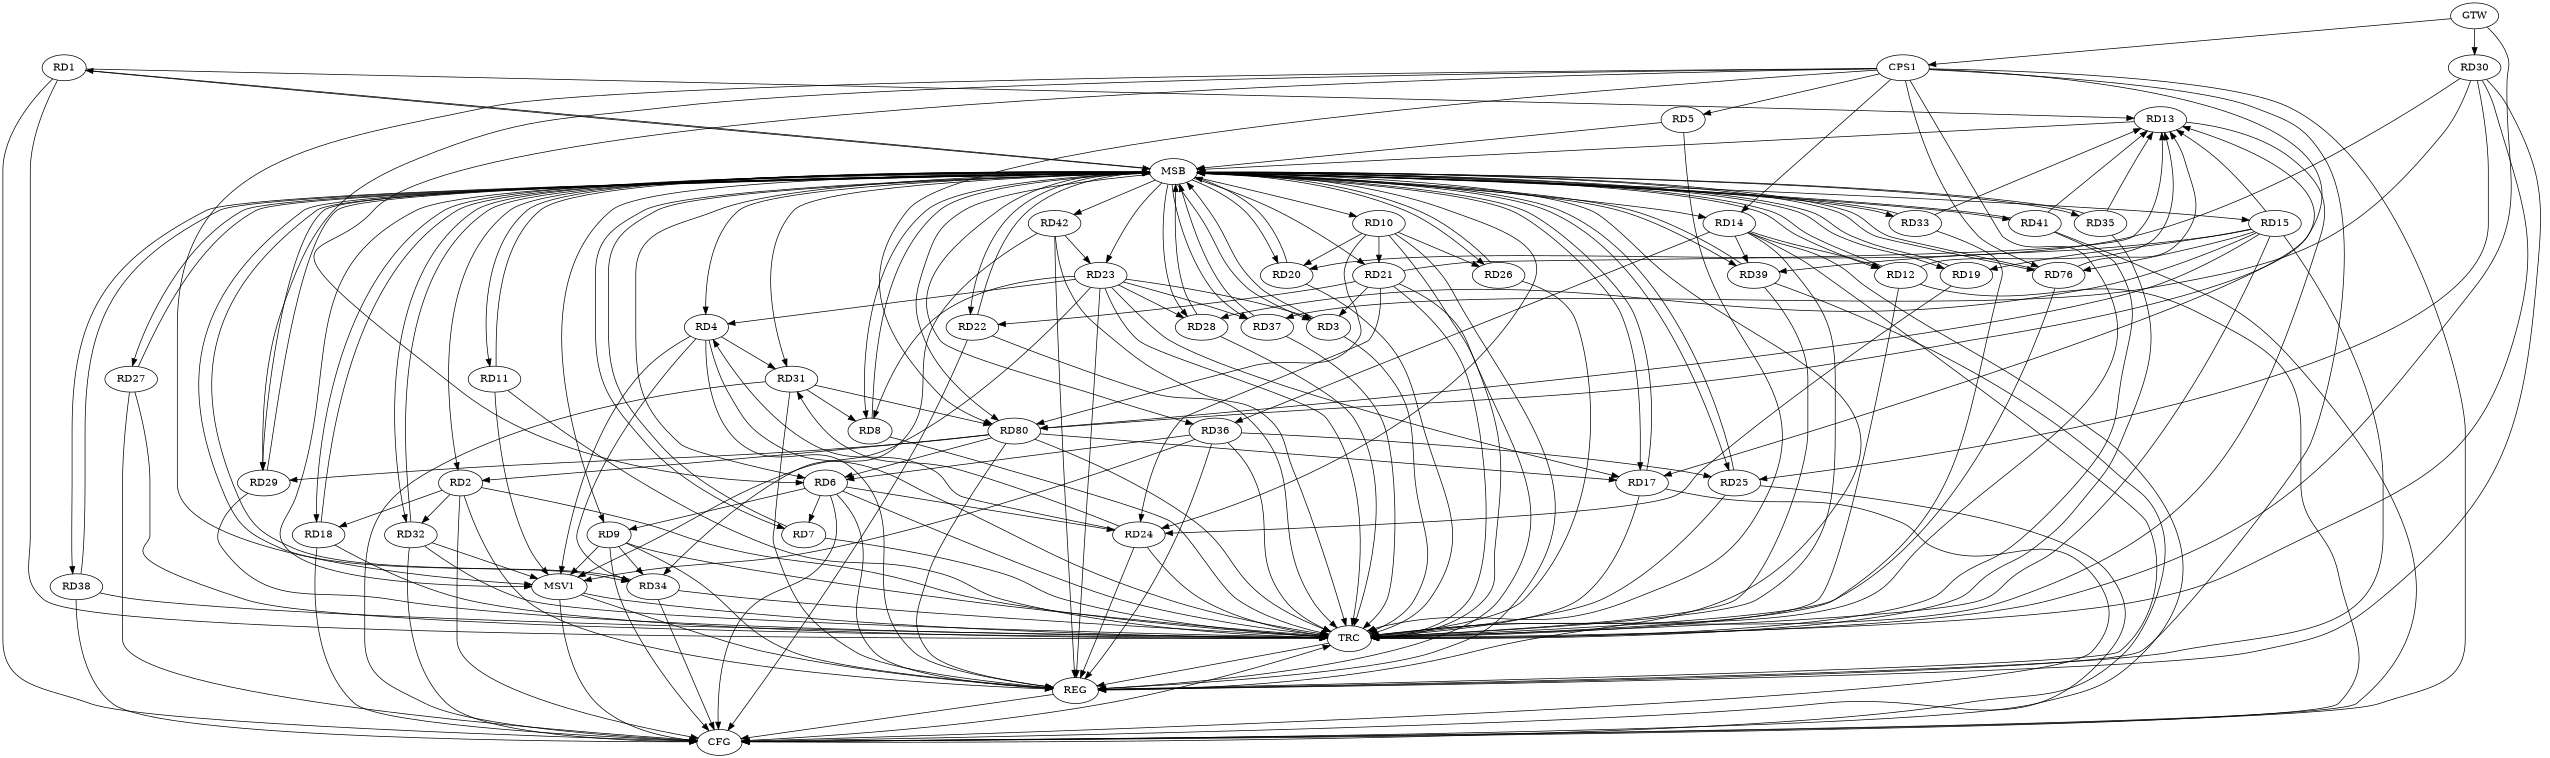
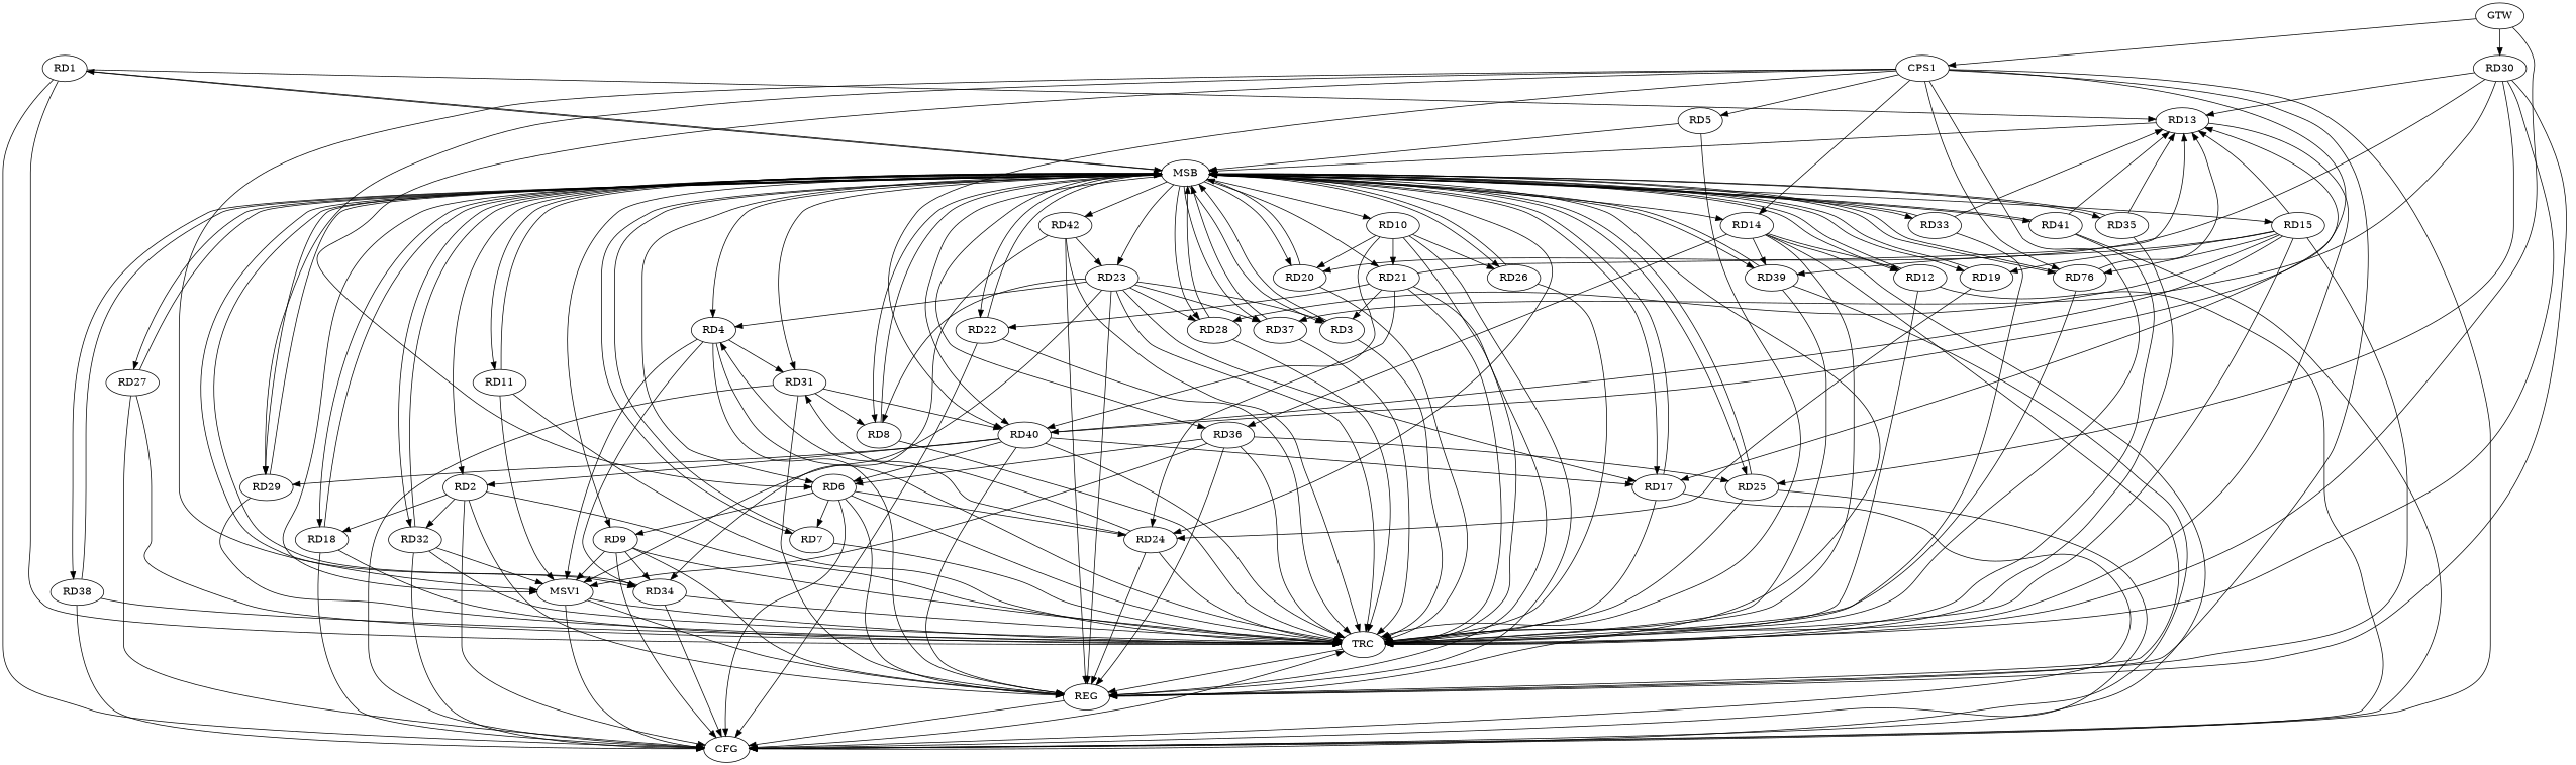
  strict digraph {
    n1 [label=RD1]
    n2 [label=RD13]
    n3 [label=MSB]
    n4 [label=CFG]
    n5 [label=TRC]
    n6 [label=RD2]
    n7 [label=RD18]
    n8 [label=RD32]
    n9 [label=REG]
    n10 [label=RD3]
    n11 [label=RD4]
    n12 [label=RD31]
    n13 [label=RD34]
    n14 [label=MSV1]
    n15 [label=RD6]
    n16 [label=RD7]
    n17 [label=RD9]
    n18 [label=RD24]
    n19 [label=RD8]
    n20 [label=RD10]
    n21 [label=RD20]
    n22 [label=RD21]
    n23 [label=RD26]
-   n24 [label=RD80]
+   n24 [label=RD40]
    n25 [label=RD11]
    n26 [label=RD12]
    n27 [label=RD14]
    n28 [label=RD36]
    n29 [label=RD39]
    n30 [label=RD15]
    n31 [label=RD76]
    n32 [label=RD19]
    n33 [label=RD28]
    n34 [label=RD17]
    n35 [label=RD22]
    n36 [label=RD23]
    n37 [label=RD37]
    n38 [label=RD25]
    n39 [label=RD27]
    n40 [label=RD29]
    n41 [label=RD33]
    n42 [label=RD35]
    n43 [label=RD38]
    n44 [label=RD41]
    n45 [label=RD42]
    n46 [label=RD5]
    n47 [label=RD30]
    n48 [label=CPS1]
    n49 [label=GTW]
    n1 -> n2
    n1 -> n3
    n1 -> n4
    n1 -> n5
    n2 -> n3
    n2 -> n5
    n3 -> n1
    n3 -> n6
    n3 -> n7
    n3 -> n8
    n3 -> n9
    n3 -> n10
    n3 -> n11
    n3 -> n12
    n3 -> n13
    n3 -> n14
    n3 -> n15
    n3 -> n16
    n3 -> n17
    n3 -> n18
    n3 -> n19
    n3 -> n20
    n3 -> n21
    n3 -> n22
    n3 -> n23
    n3 -> n24
    n3 -> n25
    n3 -> n26
    n3 -> n27
    n3 -> n28
    n3 -> n29
    n3 -> n30
    n3 -> n31
    n3 -> n32
    n3 -> n33
    n3 -> n34
    n3 -> n35
    n3 -> n36
    n3 -> n37
    n3 -> n38
    n3 -> n39
    n3 -> n40
    n3 -> n41
    n3 -> n42
    n3 -> n43
    n3 -> n44
    n3 -> n45
    n4 -> n5
    n5 -> n9
    n6 -> n4
    n6 -> n5
    n6 -> n7
    n6 -> n8
    n6 -> n9
    n7 -> n3
    n7 -> n4
    n7 -> n5
    n8 -> n3
    n8 -> n4
    n8 -> n5
    n8 -> n14
    n9 -> n4
    n10 -> n3
    n10 -> n5
    n11 -> n5
    n11 -> n9
    n11 -> n12
    n11 -> n13
    n11 -> n14
    n12 -> n4
    n12 -> n9
    n12 -> n19
    n12 -> n24
    n13 -> n3
    n13 -> n4
    n13 -> n5
    n14 -> n4
    n14 -> n5
    n14 -> n9
    n15 -> n4
    n15 -> n5
    n15 -> n9
    n15 -> n16
    n15 -> n17
    n15 -> n18
    n16 -> n3
    n16 -> n5
    n17 -> n4
    n17 -> n5
    n17 -> n9
    n17 -> n13
    n17 -> n14
    n18 -> n5
    n18 -> n9
    n18 -> n11
    n18 -> n12
    n19 -> n3
    n19 -> n5
    n20 -> n5
    n20 -> n9
    n20 -> n21
    n20 -> n22
    n20 -> n23
    n20 -> n24
    n21 -> n3
    n21 -> n5
    n22 -> n2
    n22 -> n5
    n22 -> n9
    n22 -> n10
    n22 -> n18
    n22 -> n35
    n23 -> n3
    n23 -> n5
    n24 -> n2
    n24 -> n5
    n24 -> n6
    n24 -> n9
    n24 -> n15
    n24 -> n34
    n24 -> n40
    n25 -> n3
    n25 -> n5
    n25 -> n14
-   n26 -> n2
+   n47 -> n2
    n26 -> n3
    n26 -> n4
    n26 -> n5
    n27 -> n4
    n27 -> n5
    n27 -> n9
    n27 -> n26
    n27 -> n28
    n27 -> n29
    n28 -> n5
    n28 -> n9
    n28 -> n14
    n28 -> n15
    n28 -> n38
    n29 -> n3
    n29 -> n4
    n29 -> n5
    n30 -> n2
    n30 -> n5
    n30 -> n9
    n30 -> n24
    n30 -> n29
    n30 -> n31
    n30 -> n32
    n30 -> n33
    n31 -> n2
    n31 -> n3
    n31 -> n5
    n32 -> n3
    n32 -> n18
    n33 -> n3
    n33 -> n5
    n34 -> n3
    n34 -> n4
    n34 -> n5
    n35 -> n3
    n35 -> n4
    n35 -> n5
    n36 -> n5
    n36 -> n9
    n36 -> n10
    n36 -> n11
    n36 -> n14
    n36 -> n19
    n36 -> n33
    n36 -> n34
    n36 -> n37
    n37 -> n3
    n37 -> n5
    n38 -> n3
    n38 -> n4
    n38 -> n5
    n39 -> n3
    n39 -> n4
    n39 -> n5
    n40 -> n3
    n40 -> n5
    n41 -> n2
    n41 -> n3
    n41 -> n5
    n42 -> n2
    n42 -> n3
    n42 -> n5
    n43 -> n3
    n43 -> n4
    n43 -> n5
    n44 -> n2
    n44 -> n3
    n44 -> n4
    n44 -> n5
    n45 -> n5
    n45 -> n9
    n45 -> n13
    n45 -> n36
    n46 -> n3
    n46 -> n5
    n47 -> n5
    n47 -> n9
    n47 -> n21
    n47 -> n37
    n47 -> n38
    n48 -> n4
    n48 -> n5
    n48 -> n9
    n48 -> n14
    n48 -> n15
    n48 -> n24
    n48 -> n27
    n48 -> n31
    n48 -> n34
    n48 -> n40
    n48 -> n46
    n49 -> n5
    n49 -> n47
    n49 -> n48
  }
